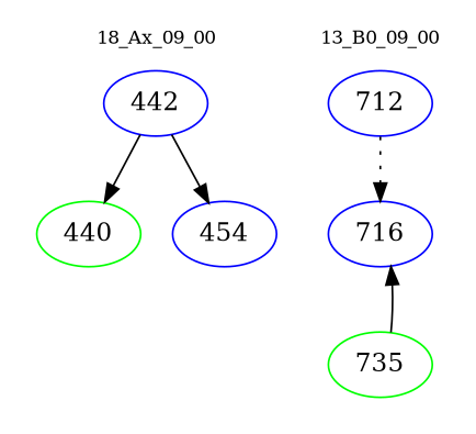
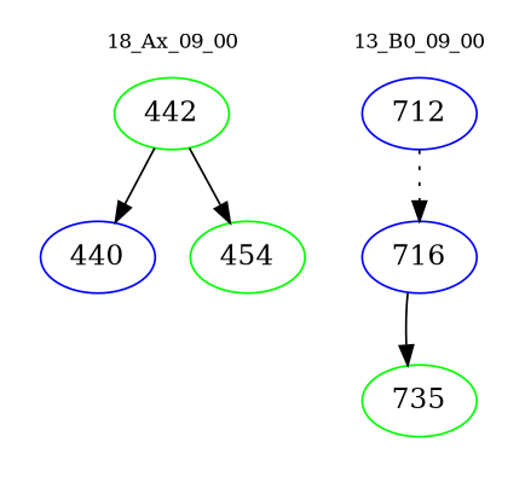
  digraph {
    node [color=blue]
    edge [color=black style=solid]
-   n1 [label=442]
-   n2 [color=green label=440]
-   n3 [label=454]
+   n1 [color=green label=442]
+   n2 [label=440]
+   n3 [color=green label=454]
    n4 [label=716]
    n5 [label=712]
    n6 [color=green label=735]
    subgraph cluster_1 {
      color=white
      fontsize=10
      label="18_Ax_09_00"
      n1
      n2
      n3
    }
    subgraph cluster_2 {
      color=white
      fontsize=10
      label="13_B0_09_00"
      n4
      n5
      n6
    }
    n1 -> n2
    n1 -> n3
-   n6 -> n4
+   n4 -> n6
    n5 -> n4 [style=dotted]
  }
